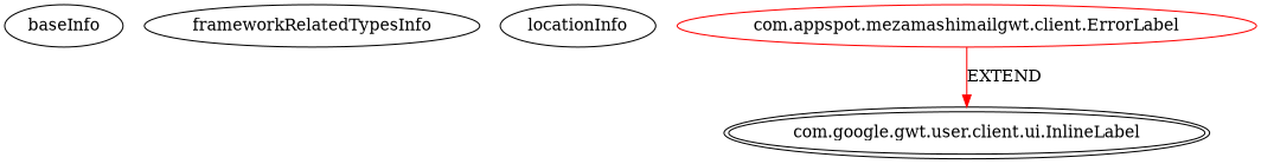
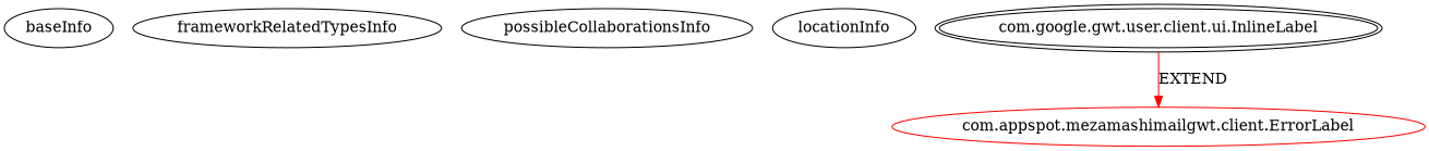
  digraph {
    baseInfo [category=extension_graph graphId=4114 isAnonymous=false possibleRelation=false]
    frameworkRelatedTypesInfo [0="com.google.gwt.user.client.ui.InlineLabel"]
+   possibleCollaborationsInfo
    locationInfo [contextSignature=ErrorLabel filePath="/nakaken0629-mezamashimailgwt/mezamashimailgwt-master/mezamashimailgwt/src/com/appspot/mezamashimailgwt/client/ErrorLabel.java" graphId=4114 projectName="nakaken0629-mezamashimailgwt"]
    n5 [color=red isFrameworkType=false label="com.appspot.mezamashimailgwt.client.ErrorLabel" vertexType=ROOT_CLIENT_CLASS_DECLARATION]
    n6 [isFrameworkType=true label="com.google.gwt.user.client.ui.InlineLabel" peripheries=2 vertexType=FRAMEWORK_CLASS_TYPE]
-   n5 -> n6 [color=red label=EXTEND]
+   n6 -> n5 [color=red label=EXTEND]
  }
